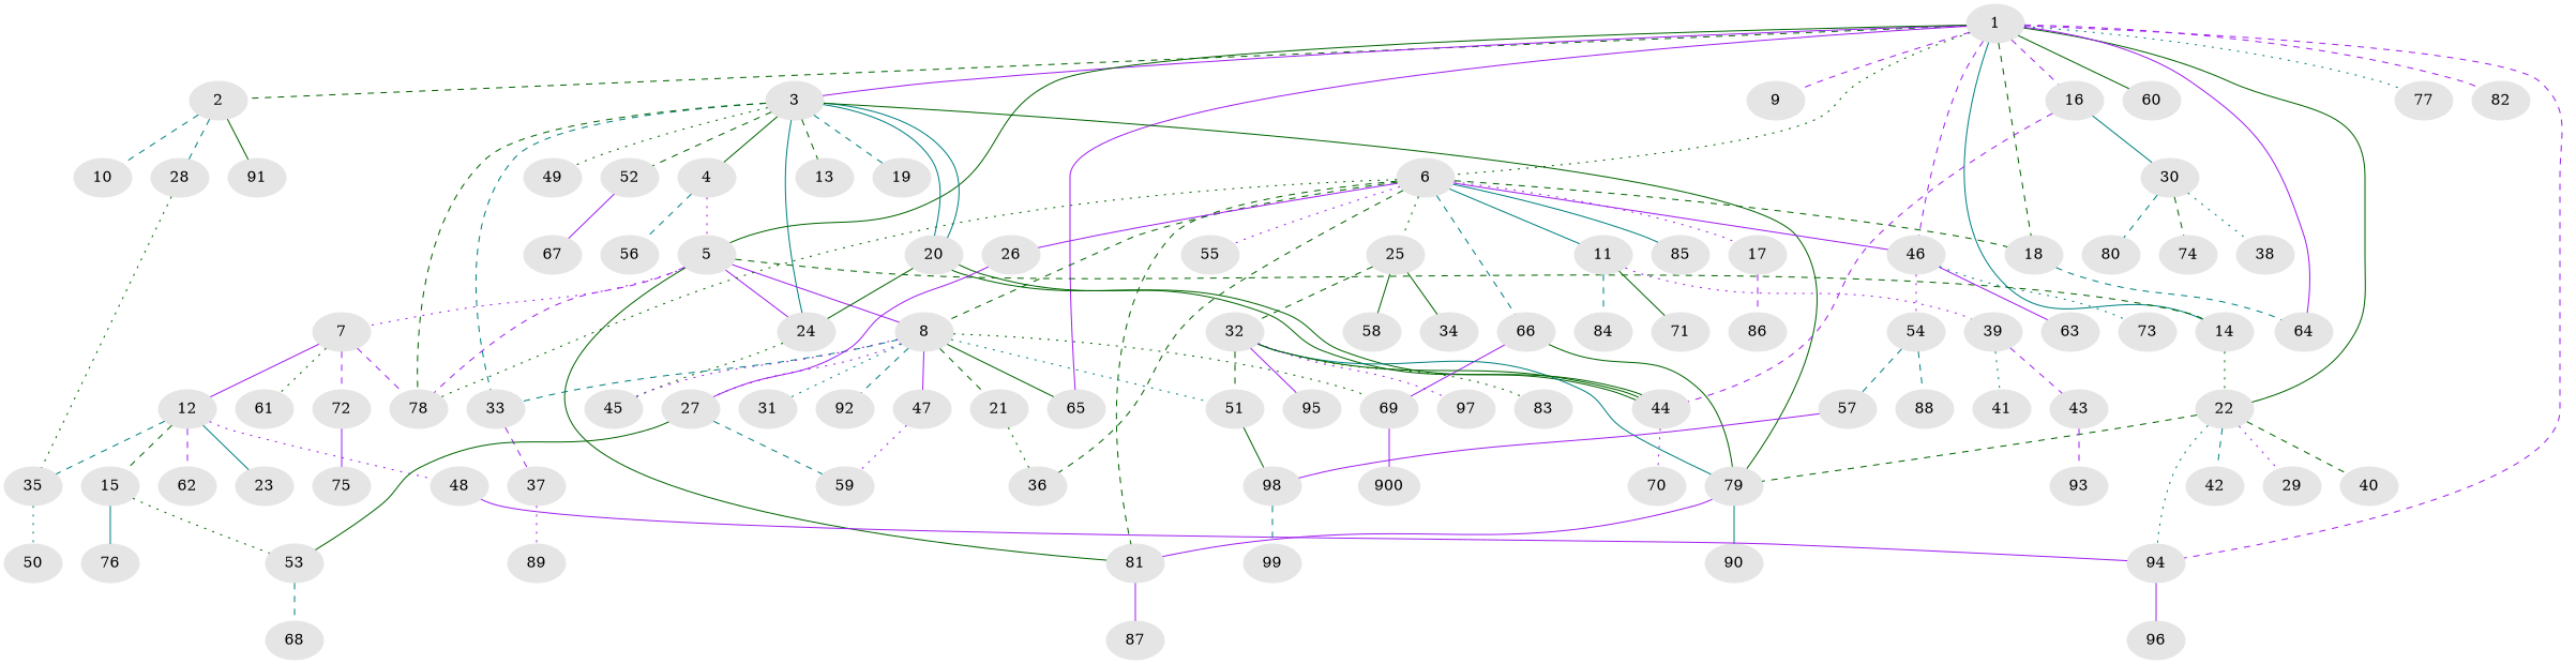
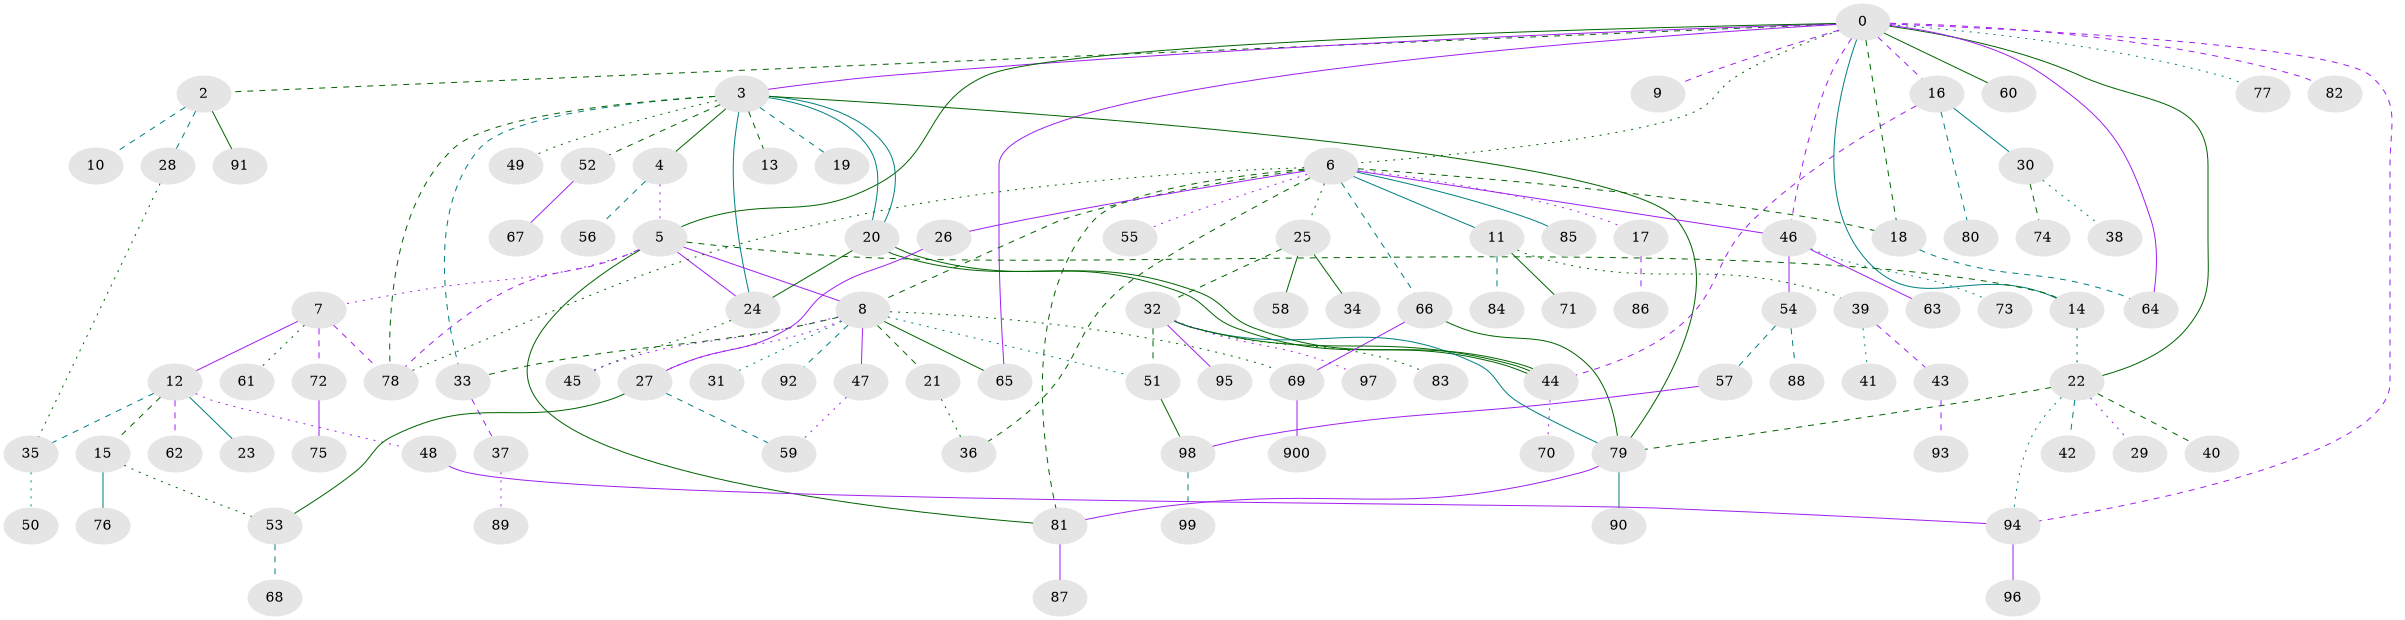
  graph {
    node [color=gray90 style=filled]
    edge [color=darkgreen style=solid]
-   1
+   1 [label=0]
    2
    3
    5
    6
    9
    14
    16
    18
    22
    46
    60
    64
    65
    77
    82
    94
    10
    28
    91
    4
    13
    19
    20
    24
    33
    49
    52
    78
    79
    7
    8
    81
    11
    17
    25
    26
    36
    55
    66
    85
    30
    44
    29
    40
    42
    54
    63
    73
    96
    35
    56
    45
    37
    67
    90
    12
    61
    72
    21
    27
    31
    47
    51
    69
    92
    87
    39
    71
    84
    86
    32
    34
    58
    15
    23
    48
    62
    75
    53
    59
    98
    n83 [label=900]
    41
    43
    76
    50
    68
    38
    74
    80
    70
    83
    95
    97
    89
    93
    57
    88
    99
    1 -- 2 [style=dashed]
    1 -- 3 [color=purple]
    1 -- 5
    1 -- 6 [style=dotted]
    1 -- 9 [color=purple style=dashed]
    1 -- 14 [color=teal]
    1 -- 16 [color=purple style=dashed]
    1 -- 18 [style=dashed]
    1 -- 22
    1 -- 46 [color=purple style=dashed]
    1 -- 60
    1 -- 64 [color=purple]
    1 -- 65 [color=purple]
    1 -- 77 [color=teal style=dotted]
    1 -- 82 [color=purple style=dashed]
    1 -- 94 [color=purple style=dashed]
    2 -- 10 [color=teal style=dashed]
    2 -- 28 [color=teal style=dashed]
    2 -- 91
    3 -- 4
    3 -- 13 [style=dashed]
    3 -- 19 [color=teal style=dashed]
    3 -- 20 [color=teal]
    3 -- 20 [color=teal]
    3 -- 24 [color=teal]
    3 -- 33 [color=teal style=dashed]
    3 -- 49 [style=dotted]
    3 -- 52 [style=dashed]
    3 -- 78 [style=dashed]
    3 -- 79
    5 -- 14 [style=dashed]
    5 -- 24 [color=purple]
    5 -- 78 [color=purple style=dashed]
    5 -- 7 [color=purple style=dotted]
    5 -- 8 [color=purple]
    5 -- 81
    6 -- 18 [style=dashed]
    6 -- 46 [color=purple]
    6 -- 78 [style=dotted]
    6 -- 8 [style=dashed]
    6 -- 81 [style=dashed]
    6 -- 11 [color=teal]
    6 -- 17 [color=purple style=dotted]
    6 -- 25 [style=dotted]
    6 -- 26 [color=purple]
    6 -- 36 [style=dashed]
    6 -- 55 [color=purple style=dotted]
    6 -- 66 [color=teal style=dashed]
    6 -- 85 [color=teal]
    14 -- 22 [style=dotted]
    16 -- 30 [color=teal]
    16 -- 44 [color=purple style=dashed]
    18 -- 64 [color=teal style=dashed]
    22 -- 94 [color=teal style=dotted]
    22 -- 79 [style=dashed]
    22 -- 29 [color=purple style=dotted]
    22 -- 40 [style=dashed]
    22 -- 42 [color=teal style=dashed]
-   46 -- 54 [color=purple style=dotted]
+   46 -- 54 [color=purple]
    46 -- 63 [color=purple]
    46 -- 73 [color=teal style=dotted]
    94 -- 96 [color=purple]
    28 -- 35 [style=dotted]
    4 -- 5 [color=purple style=dotted]
    4 -- 56 [color=teal style=dashed]
    20 -- 24
    20 -- 44
    20 -- 44
    24 -- 45 [style=dotted]
    33 -- 37 [color=purple style=dashed]
    52 -- 67 [color=purple]
    79 -- 81 [color=purple]
    79 -- 90 [color=teal]
    7 -- 78 [color=purple style=dashed]
    7 -- 12 [color=purple]
    7 -- 61 [style=dotted]
    7 -- 72 [color=purple style=dashed]
    8 -- 65
-   8 -- 33 [color=teal style=dashed]
+   8 -- 33 [style=dashed]
    8 -- 45 [color=purple style=dotted]
    8 -- 21 [style=dashed]
    8 -- 27 [color=purple style=dotted]
    8 -- 31 [color=teal style=dotted]
    8 -- 47 [color=purple]
    8 -- 51 [color=teal style=dotted]
    8 -- 69 [style=dotted]
    8 -- 92 [color=teal style=dashed]
    81 -- 87 [color=purple]
-   11 -- 39 [color=purple style=dotted]
+   11 -- 39 [style=dotted]
    11 -- 71
    11 -- 84 [color=teal style=dashed]
    17 -- 86 [color=purple style=dashed]
    25 -- 32 [style=dashed]
    25 -- 34
    25 -- 58
    26 -- 27 [color=purple]
    66 -- 79
    66 -- 69 [color=purple]
    30 -- 38 [color=teal style=dotted]
    30 -- 74 [style=dashed]
-   30 -- 80 [color=teal style=dashed]
+   16 -- 80 [color=teal style=dashed]
    44 -- 70 [color=purple style=dotted]
    54 -- 57 [color=teal style=dashed]
    54 -- 88 [color=teal style=dashed]
    35 -- 50 [color=teal style=dotted]
    37 -- 89 [color=purple style=dotted]
    12 -- 35 [color=teal style=dashed]
    12 -- 15 [style=dashed]
    12 -- 23 [color=teal]
    12 -- 48 [color=purple style=dotted]
    12 -- 62 [color=purple style=dashed]
    72 -- 75 [color=purple]
    21 -- 36 [style=dotted]
    27 -- 53
    27 -- 59 [color=teal style=dashed]
    47 -- 59 [color=purple style=dotted]
    51 -- 98
    69 -- n83 [color=purple]
    39 -- 41 [color=teal style=dotted]
    39 -- 43 [color=purple style=dashed]
    32 -- 79 [color=teal]
    32 -- 44
    32 -- 51 [style=dashed]
    32 -- 83 [style=dotted]
    32 -- 95 [color=purple]
    32 -- 97 [color=purple style=dotted]
    15 -- 53 [style=dotted]
    15 -- 76 [color=teal]
    48 -- 94 [color=purple]
    53 -- 68 [color=teal style=dashed]
    98 -- 99 [color=teal style=dashed]
    43 -- 93 [color=purple style=dashed]
    57 -- 98 [color=purple]
  }
